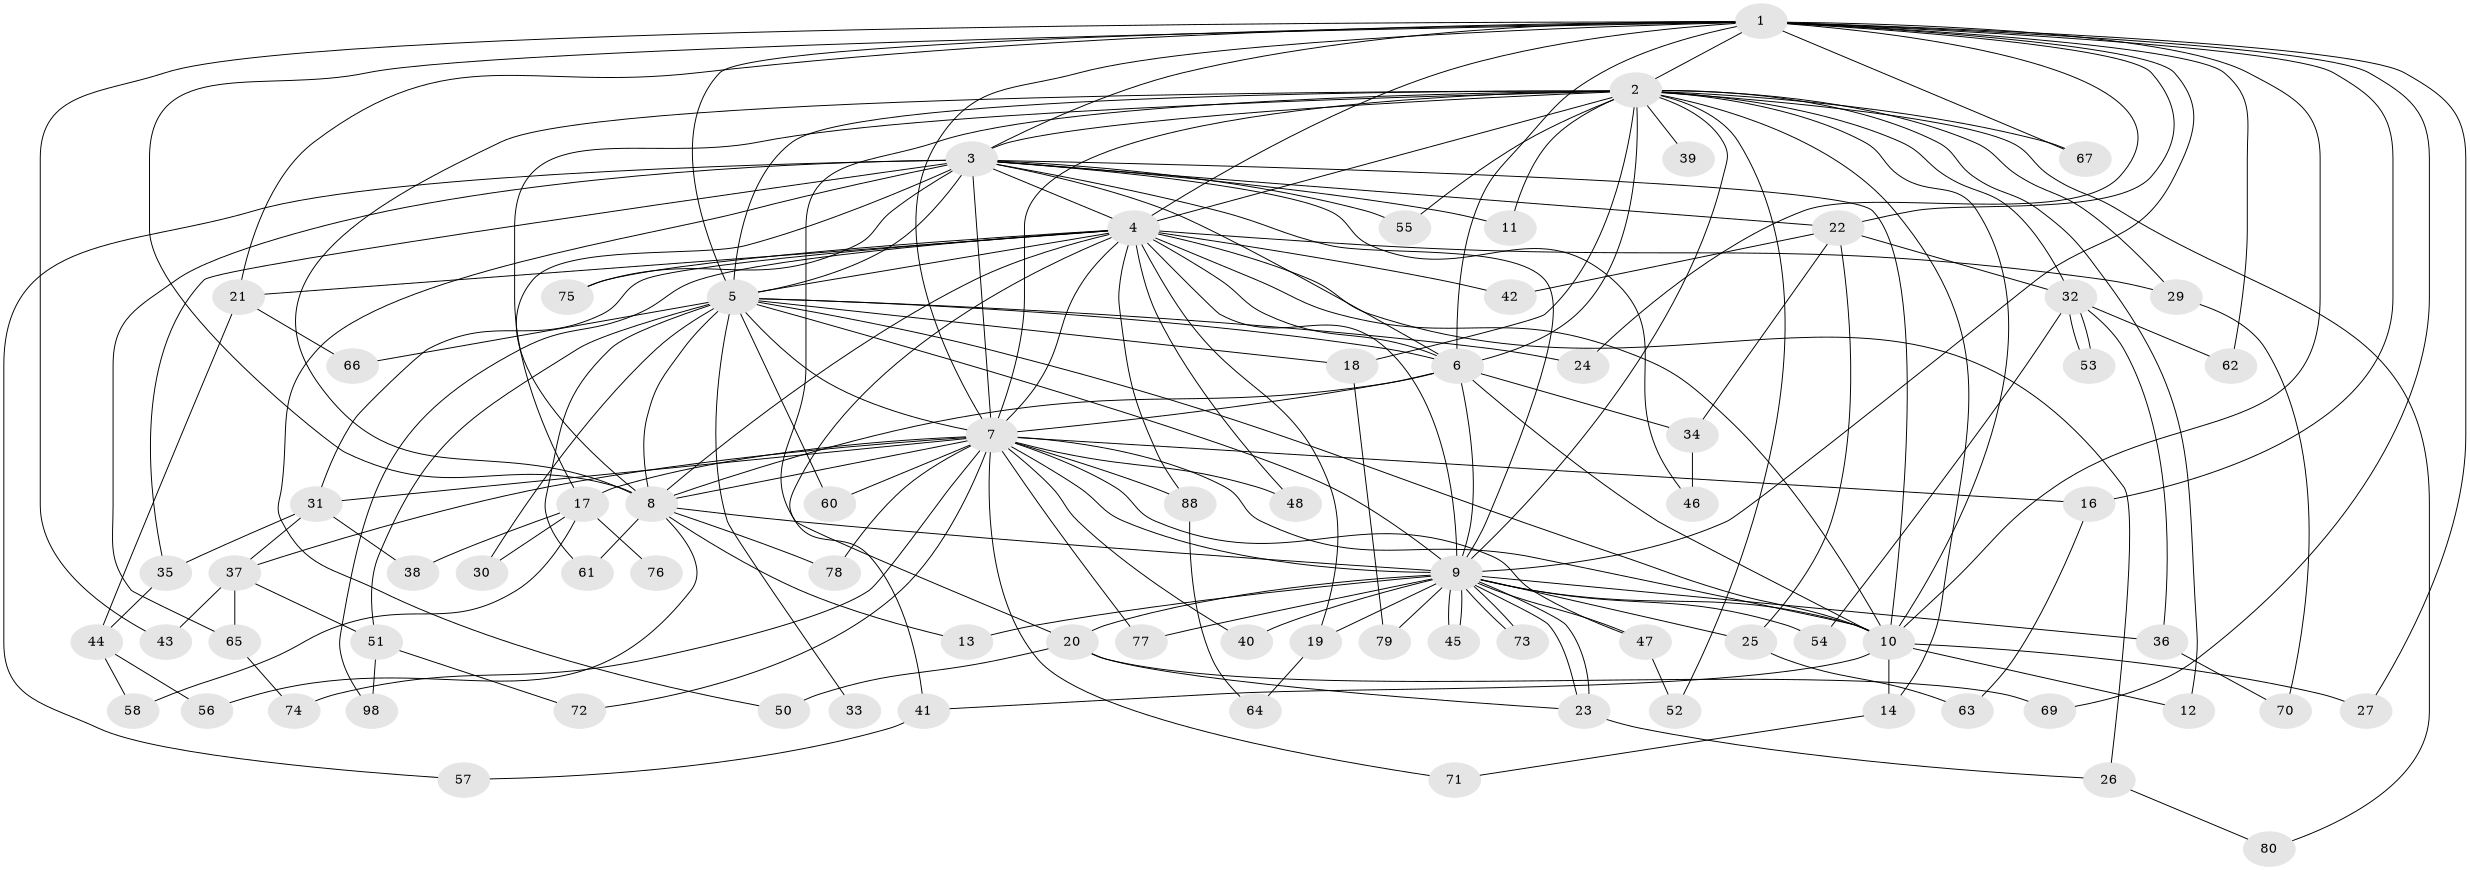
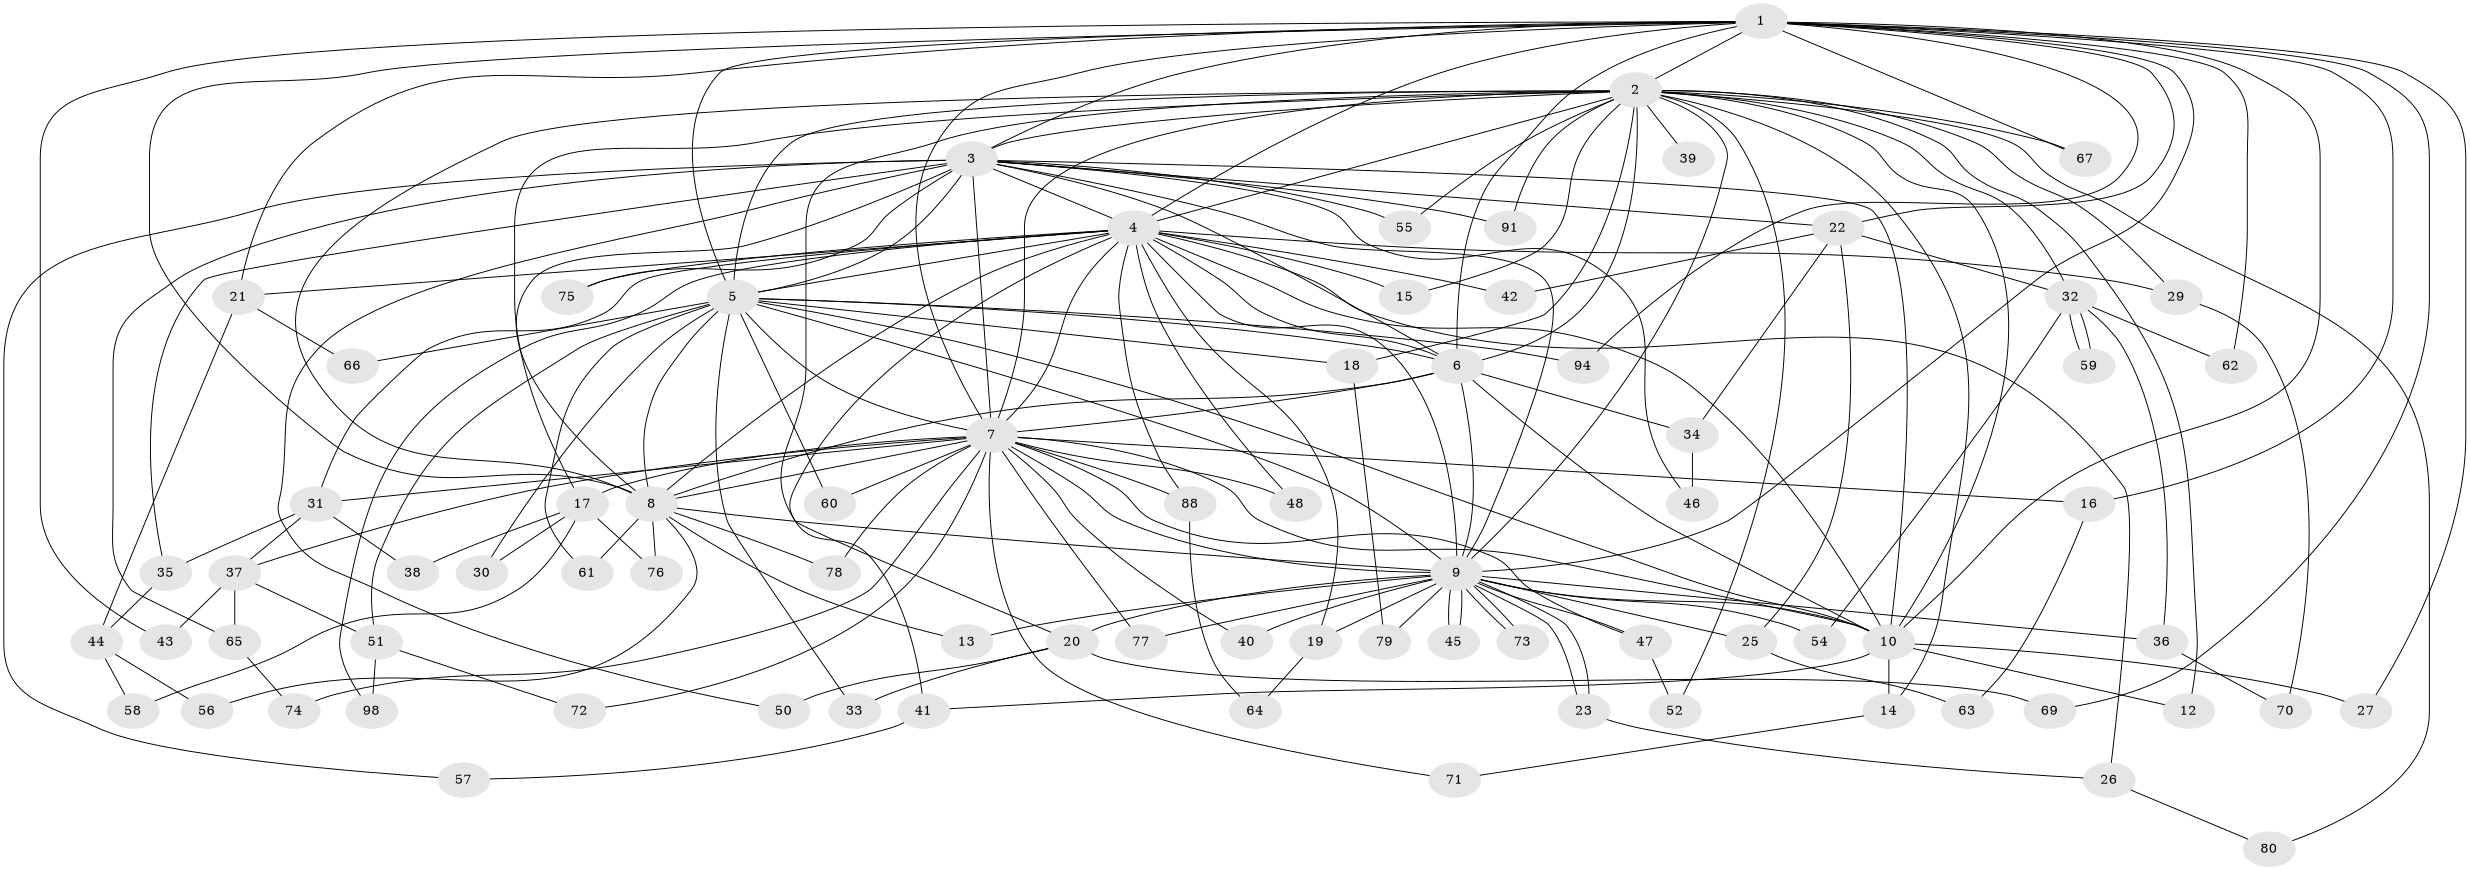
  graph {
    node [color=gray90 style=filled]
    1
    2
    3
    4
    5
    6
    7
    8
    9
    10
    16
    21
    22
-   24
+   24 [label=94]
    27
    43
    62
    67
    69
-   11
+   11 [label=91]
    12
    14
+   15
    17
    18
    20
    29
    32
    39
    52
    55
    80
    35
    46
    50
    57
    65
    75
    19
    26
    n41 [label=88]
    31
    41
    42
    48
    n46 [label=98]
    30
    33
    51
    60
    61
    66
    34
    37
    40
    47
    71
    72
    74
    77
    78
    13
    56
    76
    23
    25
    36
    45
    54
    73
    79
    63
    44
    38
    58
    70
-   53
+   53 [label=59]
    64
    1 -- 2
    1 -- 3
    1 -- 4
    1 -- 5
    1 -- 6
    1 -- 7
    1 -- 8
    1 -- 9
    1 -- 10
    1 -- 16
    1 -- 21
    1 -- 22
    1 -- 24
    1 -- 27
    1 -- 43
    1 -- 62
    1 -- 67
    1 -- 69
    2 -- 3
    2 -- 4
    2 -- 5
    2 -- 6
    2 -- 7
    2 -- 8
    2 -- 9
    2 -- 10
    2 -- 67
    2 -- 11
    2 -- 12
    2 -- 14
+   2 -- 15
    2 -- 17
    2 -- 18
    2 -- 20
    2 -- 29
    2 -- 32
    2 -- 39
    2 -- 52
    2 -- 55
    2 -- 80
    3 -- 4
    3 -- 5
    3 -- 6
    3 -- 7
    3 -- 8
    3 -- 9
    3 -- 10
    3 -- 22
    3 -- 11
    3 -- 55
    3 -- 35
    3 -- 46
    3 -- 50
    3 -- 57
    3 -- 65
    3 -- 75
    4 -- 5
    4 -- 6
    4 -- 7
    4 -- 8
    4 -- 9
    4 -- 10
    4 -- 21
+   4 -- 15
    4 -- 29
    4 -- 75
    4 -- 19
    4 -- 26
    4 -- n41
    4 -- 31
    4 -- 41
    4 -- 42
    4 -- 48
    4 -- n46
    5 -- 6
    5 -- 7
    5 -- 8
    5 -- 9
    5 -- 10
    5 -- 24
    5 -- 18
    5 -- 30
    5 -- 33
    5 -- 51
    5 -- 60
    5 -- 61
    5 -- 66
    6 -- 7
    6 -- 8
    6 -- 9
    6 -- 10
    6 -- 34
    7 -- 8
    7 -- 9
    7 -- 10
    7 -- 16
    7 -- 17
    7 -- n41
    7 -- 31
    7 -- 48
    7 -- 60
    7 -- 37
    7 -- 40
    7 -- 47
    7 -- 71
    7 -- 72
    7 -- 74
    7 -- 77
    7 -- 78
    8 -- 9
    8 -- 61
    8 -- 78
    8 -- 13
    8 -- 56
+   8 -- 76
    9 -- 10
    9 -- 20
    9 -- 19
    9 -- 40
    9 -- 47
    9 -- 77
    9 -- 13
    9 -- 23
    9 -- 23
    9 -- 25
    9 -- 36
    9 -- 45
    9 -- 45
    9 -- 54
    9 -- 73
    9 -- 73
    9 -- 79
    10 -- 27
    10 -- 12
    10 -- 14
    10 -- 41
    16 -- 63
    21 -- 66
    21 -- 44
    22 -- 32
    22 -- 42
    22 -- 34
    22 -- 25
    14 -- 71
    17 -- 30
    17 -- 76
    17 -- 38
    17 -- 58
    18 -- 79
    20 -- 69
    20 -- 50
-   20 -- 23
+   20 -- 33
    29 -- 70
    32 -- 62
    32 -- 36
    32 -- 54
    32 -- 53
    32 -- 53
    35 -- 44
    65 -- 74
    19 -- 64
    26 -- 80
    n41 -- 64
    31 -- 35
    31 -- 37
    31 -- 38
    41 -- 57
    51 -- n46
    51 -- 72
    34 -- 46
    37 -- 43
    37 -- 65
    37 -- 51
    47 -- 52
    23 -- 26
    25 -- 63
    36 -- 70
    44 -- 56
    44 -- 58
  }
